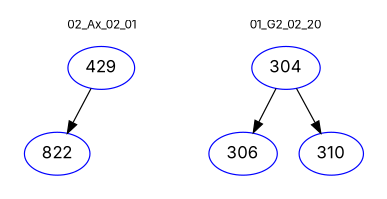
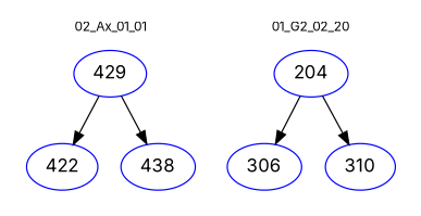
  digraph {
    fontname=Inter
    node [color=blue fontname=Inter]
    edge [color=black fontname=Inter]
    n1 [label=429]
-   n2 [label=822]
-   n4 [label=304]
+   n2 [label=422]
+   n3 [label=438]
+   n4 [label=204]
    n5 [label=306]
    n6 [label=310]
    subgraph cluster_1 {
      color=white
      fontsize=10
-     label="02_Ax_02_01"
+     label="02_Ax_01_01"
      n1
      n2
+     n3
    }
    subgraph cluster_2 {
      color=white
      fontsize=10
      label="01_G2_02_20"
      n4
      n5
      n6
    }
    n1 -> n2
+   n1 -> n3
    n4 -> n5
    n4 -> n6
  }
